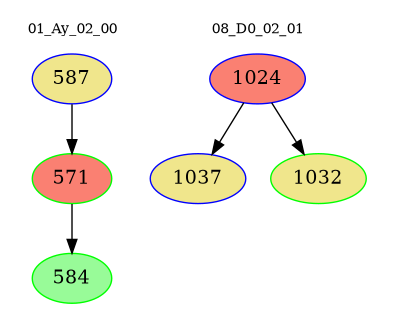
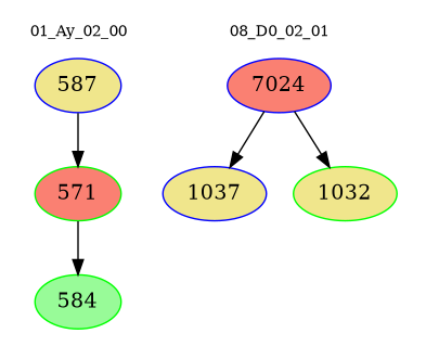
  digraph {
    node [color=blue fillcolor=khaki style=filled]
    edge [color=black]
    n1 [label=587]
    n2 [color=green fillcolor=salmon label=571]
    n3 [color=green fillcolor=palegreen label=584]
-   n4 [fillcolor=salmon label=1024]
+   n4 [fillcolor=salmon label=7024]
    n5 [label=1037]
    n6 [color=green label=1032]
    subgraph cluster_1 {
      color=white
      fontsize=10
      label="01_Ay_02_00"
      n1
      n2
      n3
    }
    subgraph cluster_2 {
      color=white
      fontsize=10
      label="08_D0_02_01"
      n4
      n5
      n6
    }
    n1 -> n2
    n2 -> n3
    n4 -> n5
    n4 -> n6
  }
